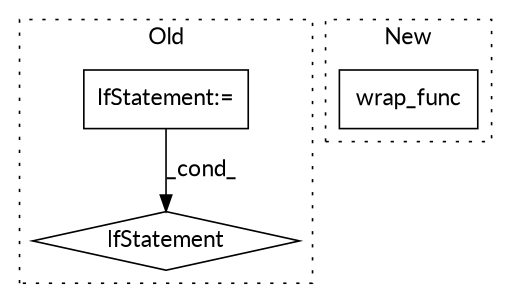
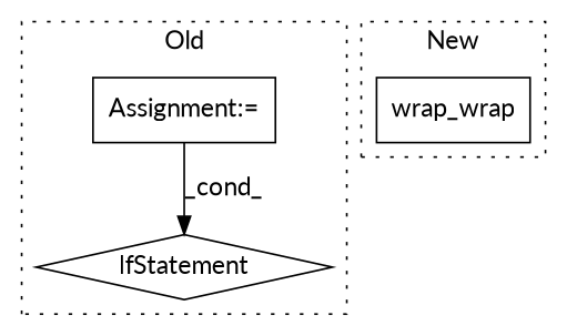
  digraph {
    fontname=Lato
    node [shape=box fontname=Lato]
    n1 [a=25 l="4,2" label=IfStatement s="10373,10424" shape=diamond]
-   n2 [a=7 l=1 label="IfStatement:=" s=10185]
-   n3 [a=32 l="10,1" label=wrap_func s="12588,12607"]
+   n2 [a=7 l=1 label="Assignment:=" s=10185]
+   n3 [a=32 l="10,1" label=wrap_wrap s="12588,12607"]
    subgraph cluster_1 {
      label=Old
      style=dotted
      n1
      n2
    }
    subgraph cluster_2 {
      label=New
      style=dotted
      n3
    }
    n2 -> n1 [label=_cond_ fontname=Lato]
  }
